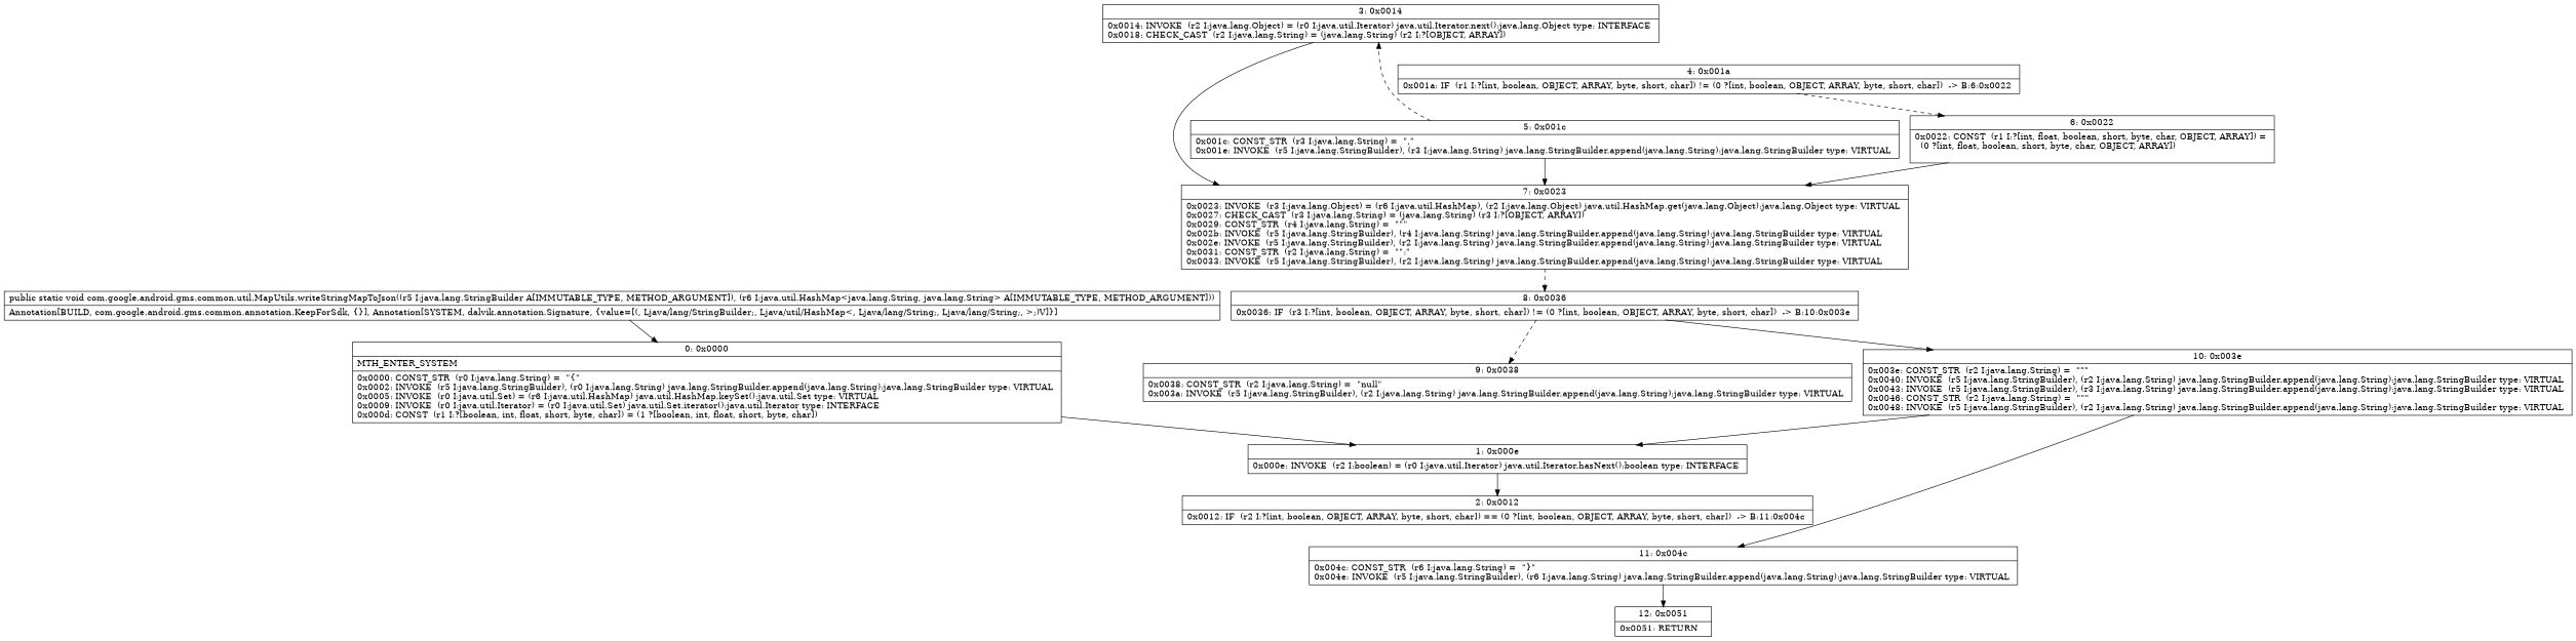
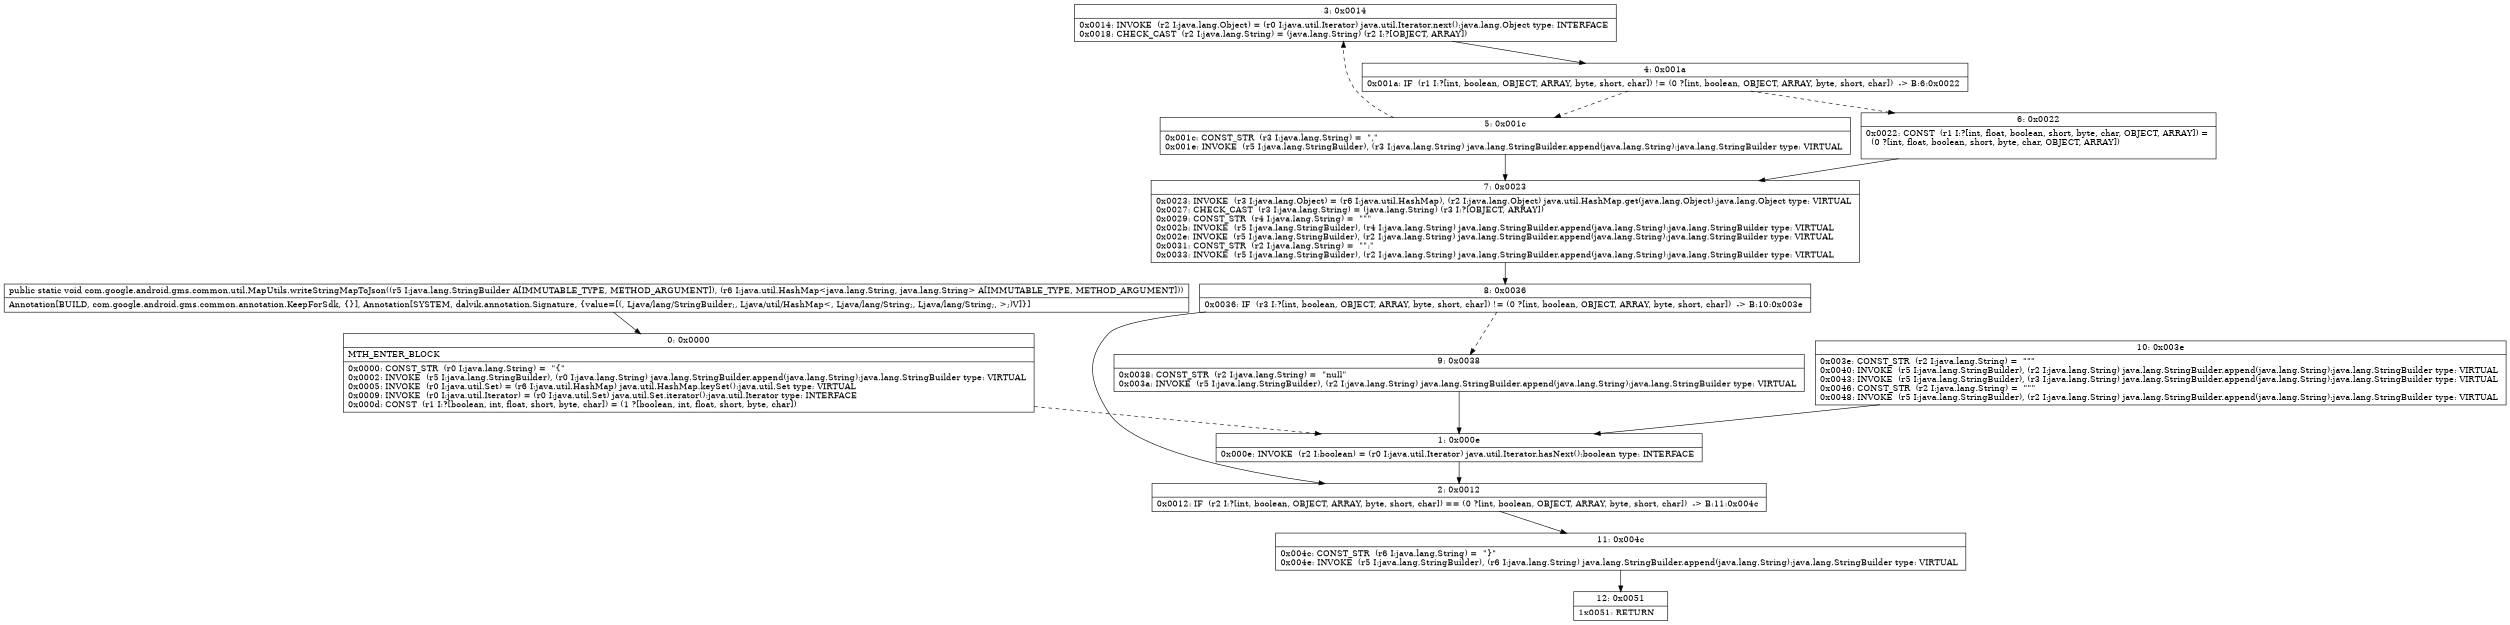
  digraph {
    node [shape=record]
-   n1 [label="{0\:\ 0x0000|MTH_ENTER_SYSTEM\l|0x0000: CONST_STR  (r0 I:java.lang.String) =  \"\{\" \l0x0002: INVOKE  (r5 I:java.lang.StringBuilder), (r0 I:java.lang.String) java.lang.StringBuilder.append(java.lang.String):java.lang.StringBuilder type: VIRTUAL \l0x0005: INVOKE  (r0 I:java.util.Set) = (r6 I:java.util.HashMap) java.util.HashMap.keySet():java.util.Set type: VIRTUAL \l0x0009: INVOKE  (r0 I:java.util.Iterator) = (r0 I:java.util.Set) java.util.Set.iterator():java.util.Iterator type: INTERFACE \l0x000d: CONST  (r1 I:?[boolean, int, float, short, byte, char]) = (1 ?[boolean, int, float, short, byte, char]) \l}"]
+   n1 [label="{0\:\ 0x0000|MTH_ENTER_BLOCK\l|0x0000: CONST_STR  (r0 I:java.lang.String) =  \"\{\" \l0x0002: INVOKE  (r5 I:java.lang.StringBuilder), (r0 I:java.lang.String) java.lang.StringBuilder.append(java.lang.String):java.lang.StringBuilder type: VIRTUAL \l0x0005: INVOKE  (r0 I:java.util.Set) = (r6 I:java.util.HashMap) java.util.HashMap.keySet():java.util.Set type: VIRTUAL \l0x0009: INVOKE  (r0 I:java.util.Iterator) = (r0 I:java.util.Set) java.util.Set.iterator():java.util.Iterator type: INTERFACE \l0x000d: CONST  (r1 I:?[boolean, int, float, short, byte, char]) = (1 ?[boolean, int, float, short, byte, char]) \l}"]
    n2 [label="{1\:\ 0x000e|0x000e: INVOKE  (r2 I:boolean) = (r0 I:java.util.Iterator) java.util.Iterator.hasNext():boolean type: INTERFACE \l}"]
    n3 [label="{2\:\ 0x0012|0x0012: IF  (r2 I:?[int, boolean, OBJECT, ARRAY, byte, short, char]) == (0 ?[int, boolean, OBJECT, ARRAY, byte, short, char])  \-\> B:11:0x004c \l}"]
    n4 [label="{11\:\ 0x004c|0x004c: CONST_STR  (r6 I:java.lang.String) =  \"\}\" \l0x004e: INVOKE  (r5 I:java.lang.StringBuilder), (r6 I:java.lang.String) java.lang.StringBuilder.append(java.lang.String):java.lang.StringBuilder type: VIRTUAL \l}"]
    n5 [label="{3\:\ 0x0014|0x0014: INVOKE  (r2 I:java.lang.Object) = (r0 I:java.util.Iterator) java.util.Iterator.next():java.lang.Object type: INTERFACE \l0x0018: CHECK_CAST  (r2 I:java.lang.String) = (java.lang.String) (r2 I:?[OBJECT, ARRAY]) \l}"]
    n6 [label="{4\:\ 0x001a|0x001a: IF  (r1 I:?[int, boolean, OBJECT, ARRAY, byte, short, char]) != (0 ?[int, boolean, OBJECT, ARRAY, byte, short, char])  \-\> B:6:0x0022 \l}"]
-   n7 [label="{12\:\ 0x0051|0x0051: RETURN   \l}"]
+   n7 [label="{12\:\ 0x0051|1x0051: RETURN   \l}"]
    n8 [label="{5\:\ 0x001c|0x001c: CONST_STR  (r3 I:java.lang.String) =  \",\" \l0x001e: INVOKE  (r5 I:java.lang.StringBuilder), (r3 I:java.lang.String) java.lang.StringBuilder.append(java.lang.String):java.lang.StringBuilder type: VIRTUAL \l}"]
    n9 [label="{6\:\ 0x0022|0x0022: CONST  (r1 I:?[int, float, boolean, short, byte, char, OBJECT, ARRAY]) = \l  (0 ?[int, float, boolean, short, byte, char, OBJECT, ARRAY])\l \l}"]
    n10 [label="{7\:\ 0x0023|0x0023: INVOKE  (r3 I:java.lang.Object) = (r6 I:java.util.HashMap), (r2 I:java.lang.Object) java.util.HashMap.get(java.lang.Object):java.lang.Object type: VIRTUAL \l0x0027: CHECK_CAST  (r3 I:java.lang.String) = (java.lang.String) (r3 I:?[OBJECT, ARRAY]) \l0x0029: CONST_STR  (r4 I:java.lang.String) =  \"\"\" \l0x002b: INVOKE  (r5 I:java.lang.StringBuilder), (r4 I:java.lang.String) java.lang.StringBuilder.append(java.lang.String):java.lang.StringBuilder type: VIRTUAL \l0x002e: INVOKE  (r5 I:java.lang.StringBuilder), (r2 I:java.lang.String) java.lang.StringBuilder.append(java.lang.String):java.lang.StringBuilder type: VIRTUAL \l0x0031: CONST_STR  (r2 I:java.lang.String) =  \"\":\" \l0x0033: INVOKE  (r5 I:java.lang.StringBuilder), (r2 I:java.lang.String) java.lang.StringBuilder.append(java.lang.String):java.lang.StringBuilder type: VIRTUAL \l}"]
    n11 [label="{8\:\ 0x0036|0x0036: IF  (r3 I:?[int, boolean, OBJECT, ARRAY, byte, short, char]) != (0 ?[int, boolean, OBJECT, ARRAY, byte, short, char])  \-\> B:10:0x003e \l}"]
    n12 [label="{9\:\ 0x0038|0x0038: CONST_STR  (r2 I:java.lang.String) =  \"null\" \l0x003a: INVOKE  (r5 I:java.lang.StringBuilder), (r2 I:java.lang.String) java.lang.StringBuilder.append(java.lang.String):java.lang.StringBuilder type: VIRTUAL \l}"]
    n13 [label="{10\:\ 0x003e|0x003e: CONST_STR  (r2 I:java.lang.String) =  \"\"\" \l0x0040: INVOKE  (r5 I:java.lang.StringBuilder), (r2 I:java.lang.String) java.lang.StringBuilder.append(java.lang.String):java.lang.StringBuilder type: VIRTUAL \l0x0043: INVOKE  (r5 I:java.lang.StringBuilder), (r3 I:java.lang.String) java.lang.StringBuilder.append(java.lang.String):java.lang.StringBuilder type: VIRTUAL \l0x0046: CONST_STR  (r2 I:java.lang.String) =  \"\"\" \l0x0048: INVOKE  (r5 I:java.lang.StringBuilder), (r2 I:java.lang.String) java.lang.StringBuilder.append(java.lang.String):java.lang.StringBuilder type: VIRTUAL \l}"]
    n14 [label="{public static void com.google.android.gms.common.util.MapUtils.writeStringMapToJson((r5 I:java.lang.StringBuilder A[IMMUTABLE_TYPE, METHOD_ARGUMENT]), (r6 I:java.util.HashMap\<java.lang.String, java.lang.String\> A[IMMUTABLE_TYPE, METHOD_ARGUMENT]))  | Annotation[BUILD, com.google.android.gms.common.annotation.KeepForSdk, \{\}], Annotation[SYSTEM, dalvik.annotation.Signature, \{value=[(, Ljava\/lang\/StringBuilder;, Ljava\/util\/HashMap\<, Ljava\/lang\/String;, Ljava\/lang\/String;, \>;)V]\}]\l}"]
-   n1 -> n2
+   n1 -> n2 [style=dashed]
    n2 -> n3
-   n13 -> n4
+   n3 -> n4
    n4 -> n7
-   n5 -> n10
+   n5 -> n6
+   n6 -> n8 [style=dashed]
    n6 -> n9 [style=dashed]
    n8 -> n5 [style=dashed]
    n8 -> n10
    n9 -> n10
-   n10 -> n11 [style=dashed]
+   n10 -> n11
    n11 -> n12 [style=dashed]
-   n11 -> n13
+   n11 -> n3
+   n12 -> n2
    n13 -> n2
    n14 -> n1
  }
